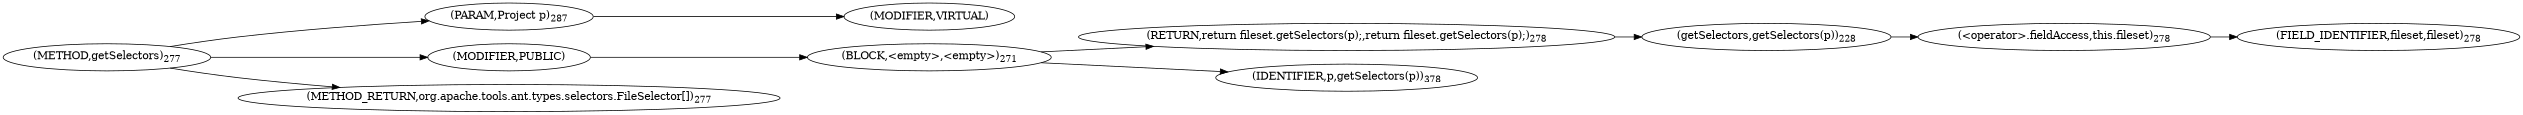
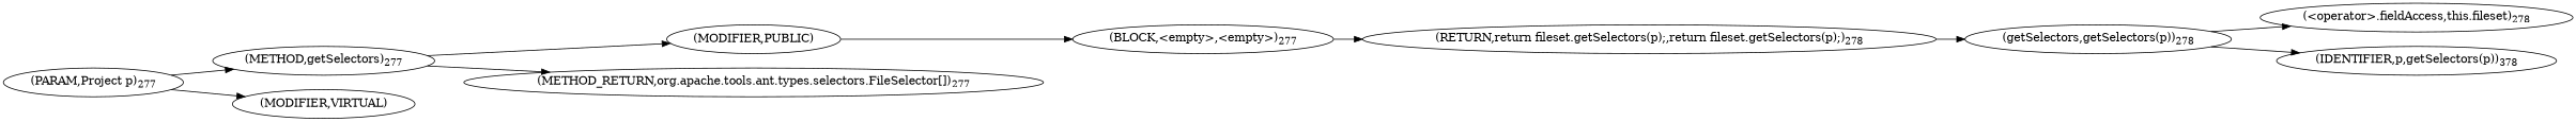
  digraph {
    rankdir=LR
    n1 [label=<(METHOD,getSelectors)<SUB>277</SUB>>]
-   n2 [label=<(PARAM,Project p)<SUB>287</SUB>>]
+   n2 [label=<(PARAM,Project p)<SUB>277</SUB>>]
    n3 [label=<(MODIFIER,PUBLIC)>]
    n4 [label=<(METHOD_RETURN,org.apache.tools.ant.types.selectors.FileSelector[])<SUB>277</SUB>>]
    n5 [label=<(MODIFIER,VIRTUAL)>]
-   n6 [label=<(BLOCK,&lt;empty&gt;,&lt;empty&gt;)<SUB>271</SUB>>]
+   n6 [label=<(BLOCK,&lt;empty&gt;,&lt;empty&gt;)<SUB>277</SUB>>]
    n7 [label=<(RETURN,return fileset.getSelectors(p);,return fileset.getSelectors(p);)<SUB>278</SUB>>]
-   n8 [label=<(getSelectors,getSelectors(p))<SUB>228</SUB>>]
+   n8 [label=<(getSelectors,getSelectors(p))<SUB>278</SUB>>]
    n9 [label=<(&lt;operator&gt;.fieldAccess,this.fileset)<SUB>278</SUB>>]
    n10 [label=<(IDENTIFIER,p,getSelectors(p))<SUB>378</SUB>>]
-   n11 [label=<(FIELD_IDENTIFIER,fileset,fileset)<SUB>278</SUB>>]
-   n1 -> n2
+   n2 -> n1
    n1 -> n3
    n1 -> n4
    n2 -> n5
    n3 -> n6
    n6 -> n7
    n7 -> n8
    n8 -> n9
-   n6 -> n10
-   n9 -> n11
+   n8 -> n10
  }
